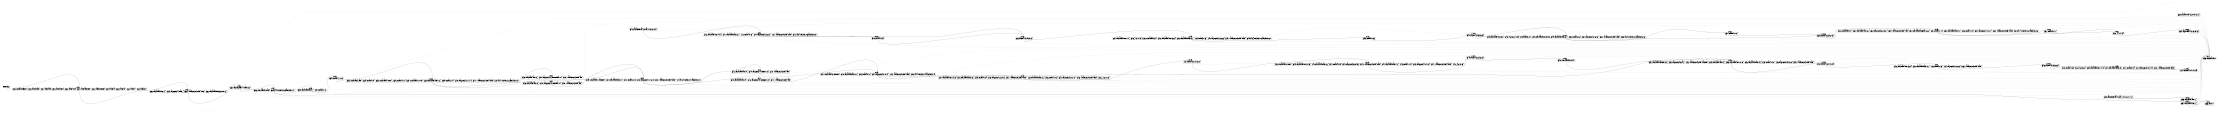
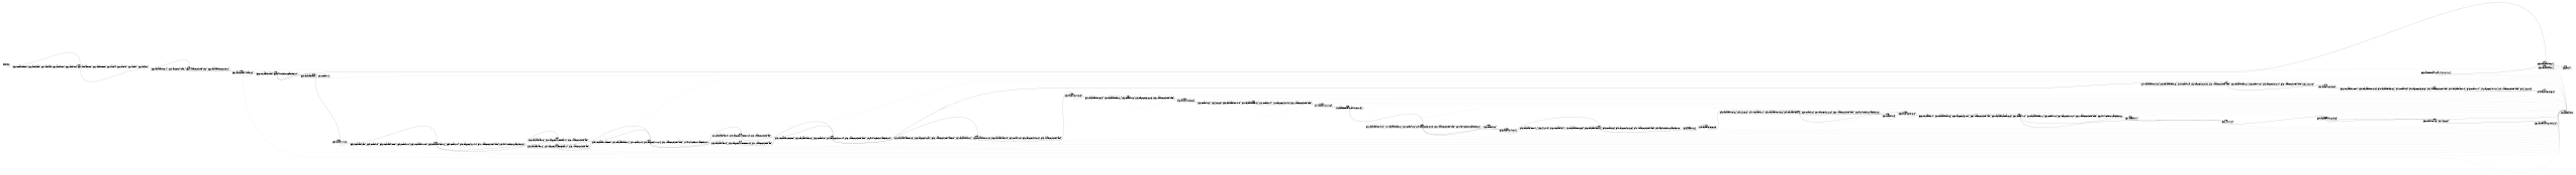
  digraph {
    rankdir=LR
    node [shape=record]
    edge [headport=n tailport=s]
    BB_entry985 [shape=none]
    n2 [label="{33372: constant[undefined,v1]|33373: vardecl['match']|33374: vardecl['date']|33375: vardecl['tzHour']|33376: vardecl['tzMin']|33377: vardecl['dateSetter']|33378: vardecl['timeSetter']|33379: vardecl['h']|33380: vardecl['m']|33381: vardecl['s']|33382: vardecl['ms']}"]
    n3 [label="{33383: read-variable['string',v4,-]|33384: read-property[v4,'match',-]|33385: \<variable-non-null-undef\>['string']|33386: read-variable['R_ISO8601_STR',v5,-]}"]
    n4 [label="{33387: call-string.match [v4,'match',v5,v2]}"]
    n5 [label="{33536: exceptional-return}"]
    n6 [label="{33388: write-variable[v2,'match']|33389: if[v2](true-block:12735,false-block:12774)}"]
    n7 [label="{33390: read-variable['Date',v7,-]|33391: constant[0.0,v8]}"]
    n8 [label="{33534: read-variable['string',v1,-]}"]
    n9 [label="{33392: construct [-,v7,v8,v6]}"]
    n10 [label="{33535: return[v1]}"]
    n11 [label="{33393: write-variable[v6,'date']*|33394: constant[0.0,v9]|33395: write-variable[v9,'tzHour']*|33396: constant[0.0,v10]|33397: write-variable[v10,'tzMin']*|33398: read-variable['match',v13,-]|33399: constant[8.0,v14]|33400: read-property[v13,v14,v12]|33401: \<variable-non-null-undef\>['match']|33402: if[v12](true-block:12738,false-block:12739)}"]
    n12 [label="{33403: read-variable['date',v15,-]|33404: read-property[v15,'setUTCFullYear',v11]|33405: \<variable-non-null-undef\>['date']}"]
    n13 [label="{33406: read-variable['date',v15,-]|33407: read-property[v15,'setFullYear',v11]|33408: \<variable-non-null-undef\>['date']}"]
    n14 [label="{33409: write-variable[v11,'dateSetter']*|33410: read-variable['match',v17,-]|33411: constant[8.0,v18]|33412: read-property[v17,v18,v16]|33413: \<variable-non-null-undef\>['match']|33414: if[v16](true-block:12741,false-block:12742)}"]
    n15 [label="{33415: read-variable['date',v19,-]|33416: read-property[v19,'setUTCHours',v15]|33417: \<variable-non-null-undef\>['date']}"]
    n16 [label="{33418: read-variable['date',v19,-]|33419: read-property[v19,'setHours',v15]|33420: \<variable-non-null-undef\>['date']}"]
    n17 [label="{33421: write-variable[v15,'timeSetter']*|33422: read-variable['match',v20,-]|33423: constant[9.0,v21]|33424: read-property[v20,v21,v19]|33425: \<variable-non-null-undef\>['match']|33426: if[v19](true-block:12744,false-block:12749)}"]
    n18 [label="{33427: read-variable['toInt',v24,v23]|33428: read-variable['match',v28,-]|33429: constant[9.0,v29]|33430: read-property[v28,v29,v26]|33431: \<variable-non-null-undef\>['match']|33432: read-variable['match',v30,-]|33433: constant[10.0,v31]|33434: read-property[v30,v31,v27]|33435: \<variable-non-null-undef\>['match']|33436: +[v26,v27,v25]}"]
    n19 [label="{33451: read-variable['dateSetter',v23,-]|33452: read-property[v23,'call',-]|33453: \<variable-non-null-undef\>['dateSetter']|33454: read-variable['date',v24,-]|33455: read-variable['toInt',v27,v26]|33456: read-variable['match',v29,-]|33457: constant[1.0,v30]|33458: read-property[v29,v30,v28]|33459: \<variable-non-null-undef\>['match']}"]
    n20 [label="{33437: call-toInt [v23,v24,v25,v22]}"]
    n21 [label="{33460: call-toInt [v26,v27,v28,v25]}"]
    n22 [label="{33438: write-variable[v22,'tzHour']*|33439: read-variable['toInt',v34,v33]|33440: read-variable['match',v38,-]|33441: constant[9.0,v39]|33442: read-property[v38,v39,v36]|33443: \<variable-non-null-undef\>['match']|33444: read-variable['match',v40,-]|33445: constant[11.0,v41]|33446: read-property[v40,v41,v37]|33447: \<variable-non-null-undef\>['match']|33448: +[v36,v37,v35]}"]
    n23 [label="{33461: read-variable['toInt',v35,v34]|33462: read-variable['match',v37,-]|33463: constant[2.0,v38]|33464: read-property[v37,v38,v36]|33465: \<variable-non-null-undef\>['match']}"]
    n24 [label="{33449: call-toInt [v33,v34,v35,v32]}"]
-   n25 [label="{33450: write-variable[v32,'tzMin']*}"]
    n26 [label="{33466: call-toInt [v34,v35,v36,v32]}"]
    n27 [label="{33467: constant[1.0,v33]|33468: -[v32,v33,v31]|33469: read-variable['toInt',v41,v40]|33470: read-variable['match',v43,-]|33471: constant[3.0,v44]|33472: read-property[v43,v44,v42]|33473: \<variable-non-null-undef\>['match']}"]
    n28 [label="{33474: call-toInt [v40,v41,v42,v39]}"]
    n29 [label="{33475: call-dateSetter.call [v23,'call',v24,v25,v31,v39,-]*}"]
    n30 [label="{33476: read-variable['toInt',v49,v48]|33477: read-variable['match',v51,-]|33478: constant[4.0,v52]|33479: read-property[v51,v52,v50]|33480: \<variable-non-null-undef\>['match']|33481: if[v50](true-block:12758,false-block:12757)}"]
    n31 [label="{33483: call-toInt [v48,v49,v50,v46]}"]
    n32 [label="{33482: constant[0.0,v50]}"]
    n33 [label="{33484: read-variable['tzHour',v47,-]|33485: -[v46,v47,v45]|33486: write-variable[v45,'h']*|33487: read-variable['toInt',v55,v54]|33488: read-variable['match',v57,-]|33489: constant[5.0,v58]|33490: read-property[v57,v58,v56]|33491: \<variable-non-null-undef\>['match']|33492: if[v56](true-block:12761,false-block:12760)}"]
    n34 [label="{33494: call-toInt [v54,v55,v56,v52]}"]
    n35 [label="{33493: constant[0.0,v56]}"]
    n36 [label="{33495: read-variable['tzMin',v53,-]|33496: -[v52,v53,v51]|33497: write-variable[v51,'m']*|33498: read-variable['toInt',v59,v58]|33499: read-variable['match',v61,-]|33500: constant[6.0,v62]|33501: read-property[v61,v62,v60]|33502: \<variable-non-null-undef\>['match']|33503: if[v60](true-block:12764,false-block:12763)}"]
    n37 [label="{33505: call-toInt [v58,v59,v60,v57]}"]
    n38 [label="{33504: constant[0.0,v60]}"]
    n39 [label="{33506: write-variable[v57,'s']*|33507: read-variable['Math',v63,-]|33508: read-property[v63,'round',-]|33509: \<variable-non-null-undef\>['Math']|33510: read-variable['parseFloat',v68,v67]|33511: constant[\"0.\",v70]|33512: read-variable['match',v72,-]|33513: constant[7.0,v73]|33514: read-property[v72,v73,v71]|33515: \<variable-non-null-undef\>['match']|33516: if[v71](true-block:12767,false-block:12766)}"]
    n40 [label="{33518: +[v70,v71,v69]}"]
    n41 [label="{33517: constant[0.0,v71]}"]
    n42 [label="{33519: call-parseFloat [v67,v68,v69,v65]}"]
+   n43 [label="{33520: constant[1000.0,v66]|33521: *[v65,v66,v64]}"]
    n44 [label="{33522: call-Math.round [v63,'round',v64,v61]}"]
    n45 [label="{33532: call-timeSetter.call [v73,'call',v74,v75,v76,v77,v78,-]*}"]
    n46 [label="{33533: read-variable['date',v1,-]}"]
    BB_entry985 -> n2 [headlabel="    12731"]
    n2 -> n3 [headlabel="      12732"]
    n3 -> n4 [headlabel="      12733"]
    n3 -> n5 [color=gray headlabel="      12776"]
    n4 -> n5 [color=gray]
    n4 -> n6 [headlabel="      12734"]
    n6 -> n7 [headlabel="      12735"]
    n6 -> n8 [headlabel="      12774"]
    n7 -> n5 [color=gray]
    n7 -> n9 [headlabel="      12736"]
    n8 -> n5 [color=gray]
    n8 -> n10
    n9 -> n5 [color=gray]
    n9 -> n11 [headlabel="      12737"]
    n11 -> n5 [color=gray]
    n11 -> n12 [headlabel="      12738"]
    n11 -> n13 [headlabel="      12739"]
    n12 -> n5 [color=gray]
    n12 -> n14 [headlabel="      12740"]
    n13 -> n5 [color=gray]
    n13 -> n14
    n14 -> n5 [color=gray]
    n14 -> n15 [headlabel="      12741"]
    n14 -> n16 [headlabel="      12742"]
    n15 -> n5 [color=gray]
    n15 -> n17 [headlabel="      12743"]
    n16 -> n5 [color=gray]
    n16 -> n17
    n17 -> n5 [color=gray]
    n17 -> n18 [headlabel="      12744"]
    n17 -> n19 [headlabel="      12749"]
    n18 -> n5 [color=gray]
    n18 -> n20 [headlabel="      12745"]
    n19 -> n5 [color=gray]
    n19 -> n21 [headlabel="      12750"]
    n20 -> n5 [color=gray]
    n20 -> n22 [headlabel="      12746"]
    n21 -> n5 [color=gray]
    n21 -> n23 [headlabel="      12751"]
    n22 -> n5 [color=gray]
    n22 -> n24 [headlabel="      12747"]
    n23 -> n5 [color=gray]
    n23 -> n26 [headlabel="      12752"]
    n24 -> n5 [color=gray]
-   n24 -> n25 [headlabel="      12748"]
-   n25 -> n19
    n26 -> n5 [color=gray]
    n26 -> n27 [headlabel="      12753"]
    n27 -> n5 [color=gray]
    n27 -> n28 [headlabel="      12754"]
    n28 -> n5 [color=gray]
+   n28 -> n29 [headlabel="      12755"]
    n29 -> n5 [color=gray]
    n29 -> n30 [headlabel="      12756"]
    n30 -> n5 [color=gray]
    n30 -> n31 [headlabel="      12758"]
    n30 -> n32 [headlabel="      12757"]
    n31 -> n5 [color=gray]
    n31 -> n33 [headlabel="      12759"]
    n32 -> n31
    n33 -> n5 [color=gray]
    n33 -> n34 [color=gray headlabel="      12761"]
    n33 -> n35 [headlabel="      12760"]
    n34 -> n5 [color=gray]
    n34 -> n36 [headlabel="      12762"]
    n35 -> n34
    n36 -> n5 [color=gray]
    n36 -> n37 [headlabel="      12764"]
    n36 -> n38 [headlabel="      12763"]
    n37 -> n5 [color=gray]
    n37 -> n39 [headlabel="      12765"]
    n38 -> n37
    n39 -> n5 [color=gray]
    n39 -> n40 [headlabel="      12767"]
    n39 -> n41 [headlabel="      12766"]
    n40 -> n5 [color=gray]
    n40 -> n42 [headlabel="      12768"]
    n41 -> n40
    n42 -> n5 [color=black]
+   n42 -> n43 [headlabel="      12769"]
+   n43 -> n5 [color=gray]
+   n43 -> n44 [headlabel="      12770"]
    n44 -> n5 [color=gray]
    n45 -> n5 [color=gray]
    n45 -> n46 [headlabel="      12773"]
    n46 -> n5 [color=gray]
    n46 -> n10 [headlabel="      12775"]
  }
